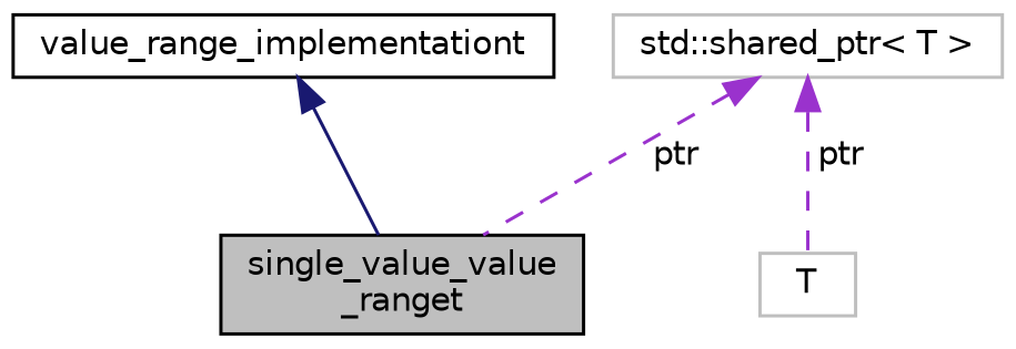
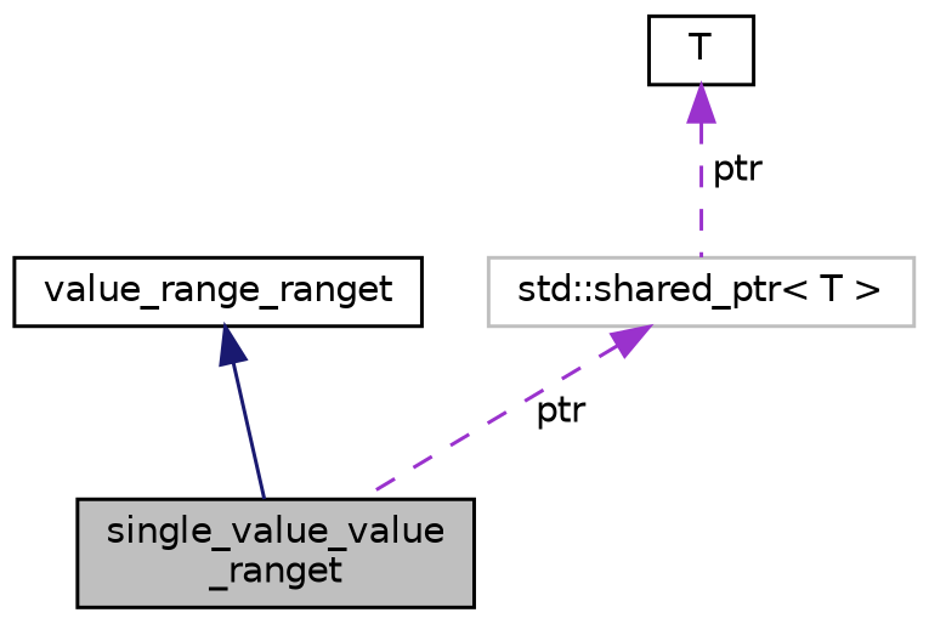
  digraph {
    node [color=black fontname=Helvetica fontsize=10 shape=record]
    edge [color=darkorchid3 dir=back fontname=Helvetica fontsize=10 labelfontname=Helvetica labelfontsize=10 style=dashed]
    n1 [fillcolor=grey75 fontcolor=black height=0.2 label="single_value_value\l_ranget" style=filled width=0.4]
-   n2 [height=0.2 label=value_range_implementationt width=0.4]
+   n2 [height=0.2 label=value_range_ranget width=0.4]
    n3 [color=grey75 height=0.2 label="std::shared_ptr\< T \>" width=0.4]
-   n4 [color=grey75 height=0.2 label=T width=0.4]
+   n4 [height=0.2 label=T width=0.4]
    n2 -> n1 [color=midnightblue style=solid]
    n3 -> n1 [label=" ptr"]
-   n3 -> n4 [label=" ptr"]
+   n4 -> n3 [label=" ptr"]
  }
